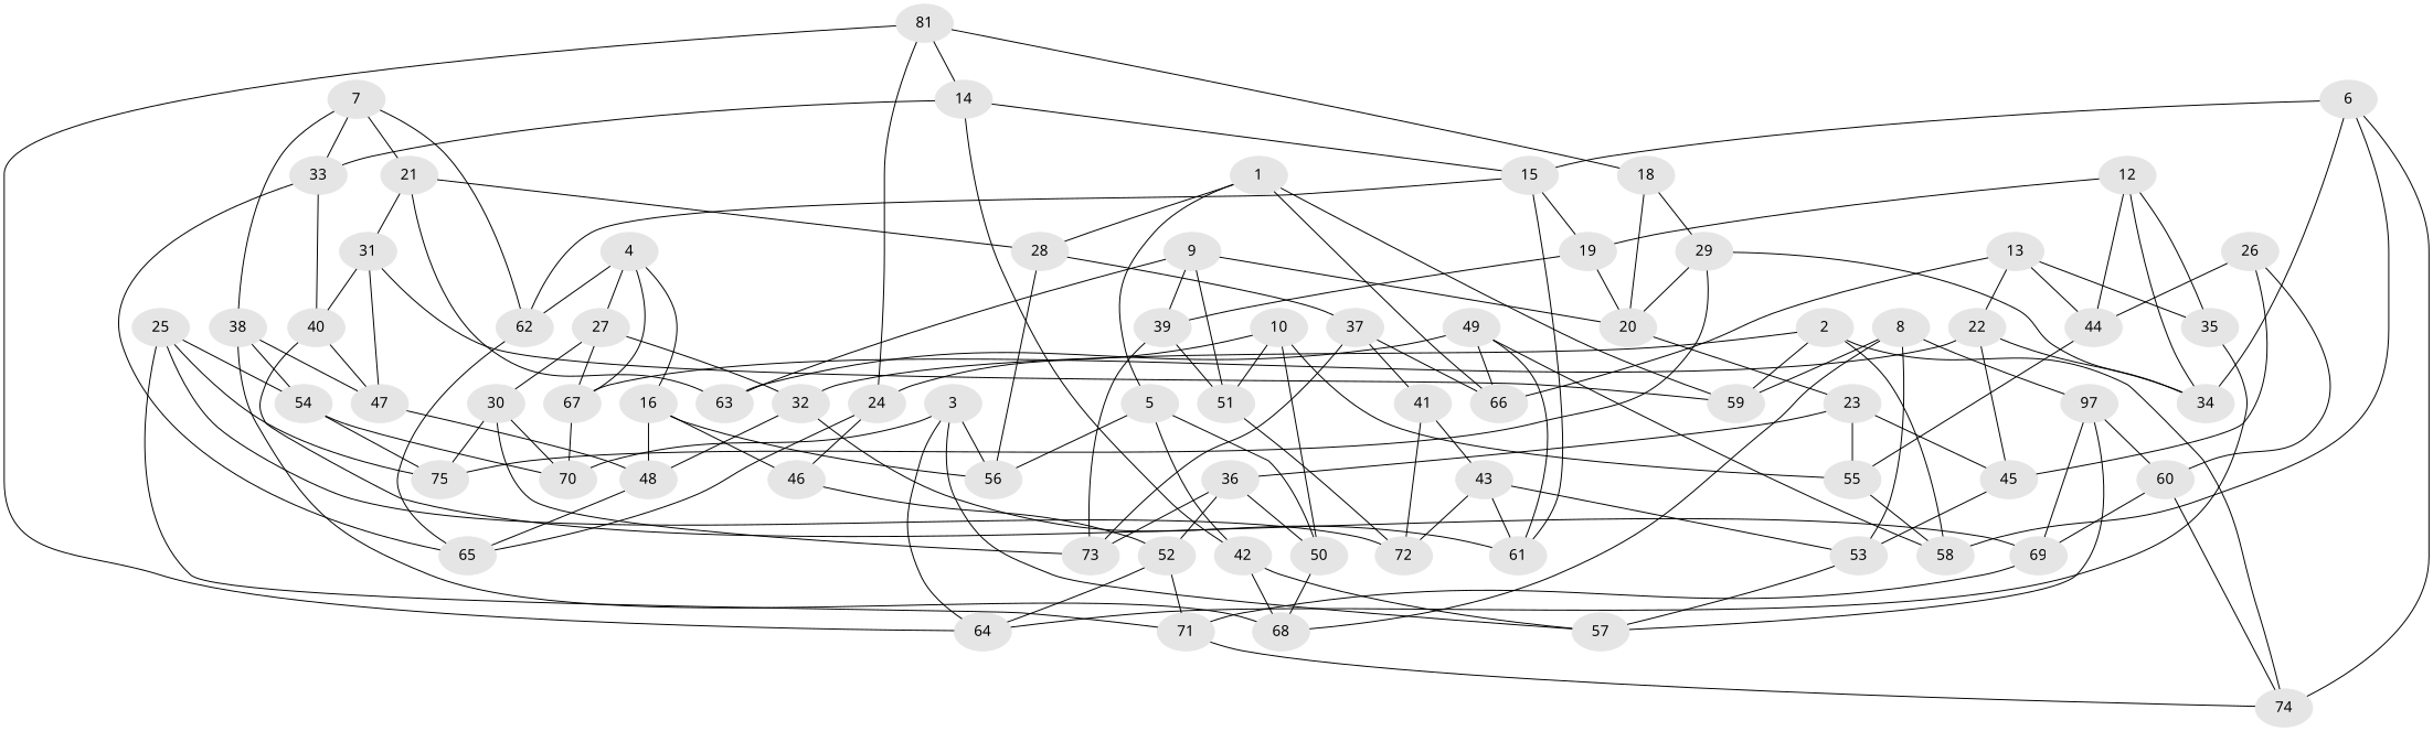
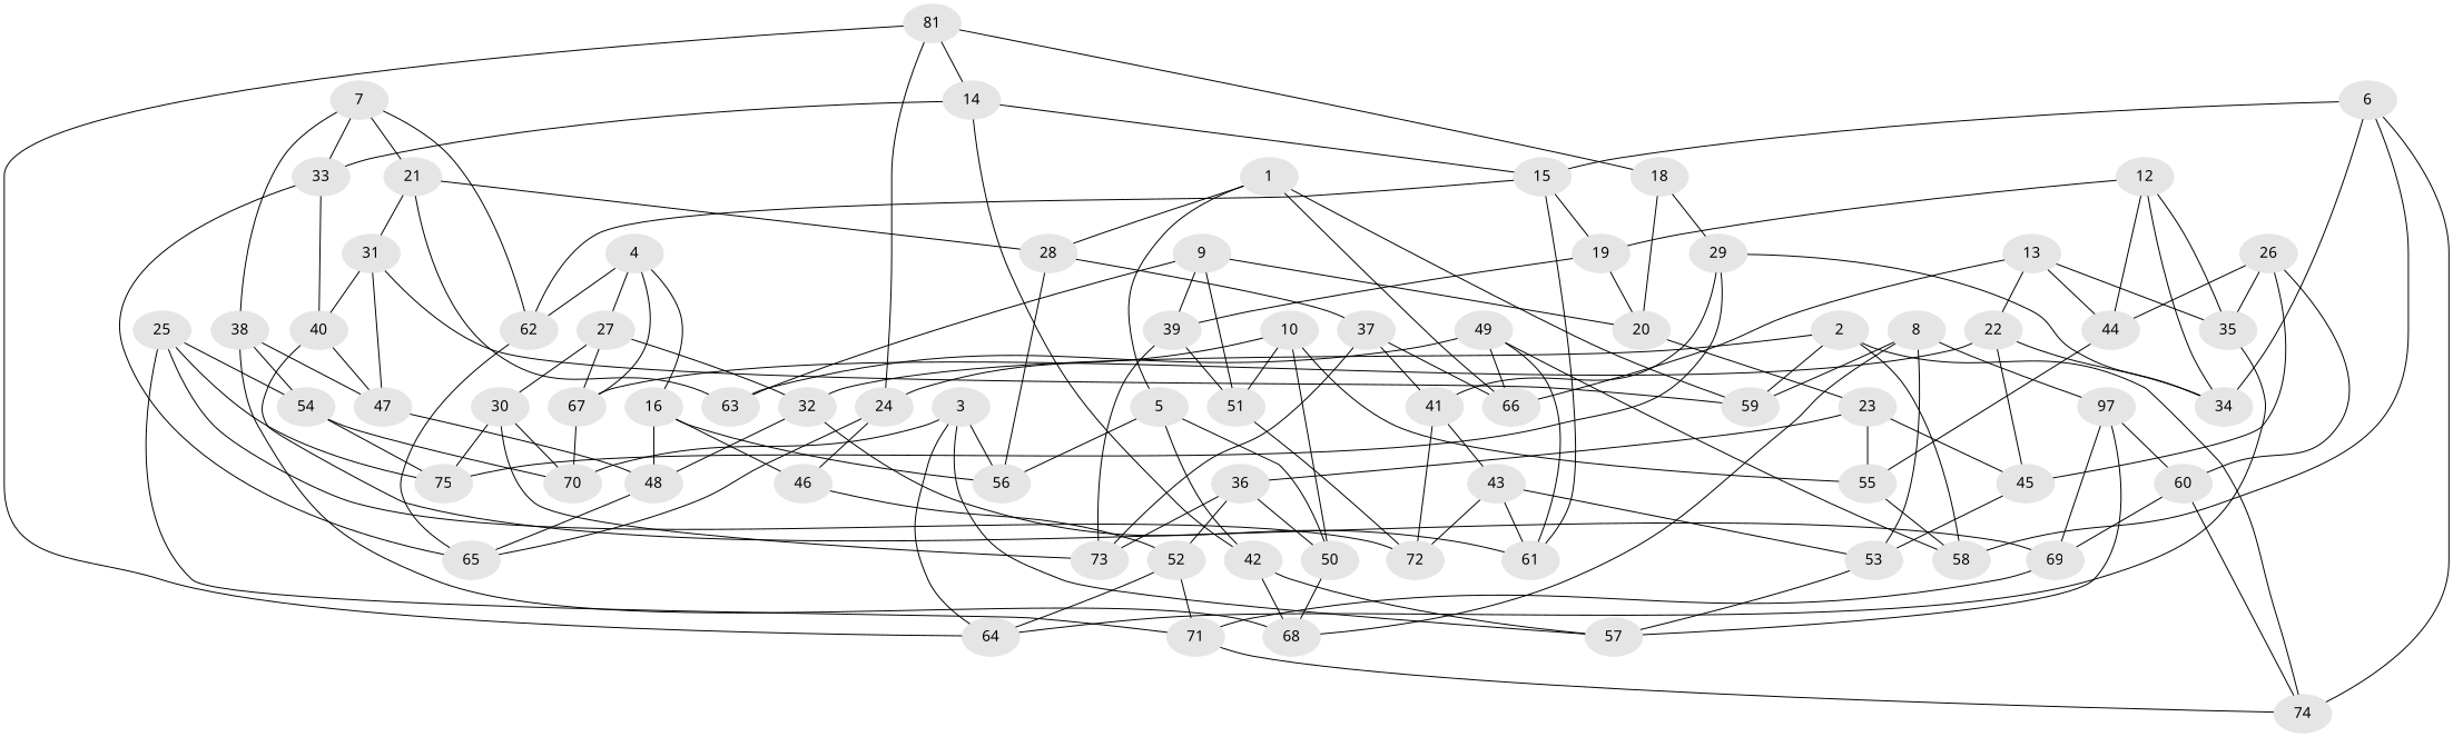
  graph {
    fontname="Noto Sans"
    node [color=gray90 fontname="Noto Sans" style=filled]
    edge [fontname="Noto Sans"]
    1
    5
    28
    59
    66
    56
    42
    50
    37
    2
    32
    58
    74
    48
    61
    3
    57
    64
    70
    4
    16
    27
    62
    67
    46
    30
    65
    68
    6
    15
    34
    19
    7
    21
    33
    38
    63
    31
    40
    54
    47
    8
    n43 [label=97]
    53
    60
    69
    9
    20
    39
    51
    23
    73
    72
    10
    24
    55
    n57 [label=81]
    14
    18
    29
    12
    35
    44
    13
    22
    45
    52
    71
    75
    41
    36
    25
    26
    43
    49
    1 -- 5
    1 -- 28
    1 -- 59
    1 -- 66
    5 -- 56
    5 -- 42
    5 -- 50
    28 -- 56
    28 -- 37
    42 -- 57
    42 -- 68
    50 -- 68
    37 -- 66
    37 -- 73
    37 -- 41
    2 -- 59
    2 -- 32
    2 -- 58
    2 -- 74
    32 -- 48
    32 -- 61
    48 -- 65
    3 -- 56
    3 -- 57
    3 -- 64
    3 -- 70
    4 -- 16
    4 -- 27
    4 -- 62
    4 -- 67
    16 -- 56
    16 -- 48
    16 -- 46
    27 -- 32
    27 -- 67
    27 -- 30
    62 -- 65
    67 -- 70
    46 -- 52
    30 -- 70
    30 -- 73
    30 -- 75
    6 -- 58
    6 -- 74
    6 -- 15
    6 -- 34
    15 -- 61
    15 -- 62
    15 -- 19
    19 -- 20
    19 -- 39
    7 -- 62
    7 -- 21
    7 -- 33
    7 -- 38
    21 -- 28
    21 -- 63
    21 -- 31
    33 -- 65
    33 -- 40
    38 -- 68
    38 -- 54
    38 -- 47
    31 -- 59
    31 -- 40
    31 -- 47
    40 -- 47
    40 -- 69
    54 -- 70
    54 -- 75
    47 -- 48
    8 -- 59
    8 -- 68
    8 -- n43
    8 -- 53
    n43 -- 57
    n43 -- 60
    n43 -- 69
    53 -- 57
    60 -- 74
    60 -- 69
    69 -- 71
    9 -- 63
    9 -- 20
    9 -- 39
    9 -- 51
    20 -- 23
    39 -- 51
    39 -- 73
    51 -- 72
    23 -- 55
    23 -- 45
    23 -- 36
    10 -- 50
    10 -- 51
    10 -- 24
    10 -- 55
    24 -- 46
    24 -- 65
    55 -- 58
    n57 -- 64
    n57 -- 24
    n57 -- 14
    n57 -- 18
    14 -- 42
    14 -- 15
    14 -- 33
    18 -- 20
    18 -- 29
    29 -- 34
    29 -- 75
-   29 -- 20
+   29 -- 41
    12 -- 34
    12 -- 19
    12 -- 35
    12 -- 44
    35 -- 64
    44 -- 55
    13 -- 66
    13 -- 35
    13 -- 44
    13 -- 22
    22 -- 67
    22 -- 34
    22 -- 45
    45 -- 53
    52 -- 64
    52 -- 71
    71 -- 74
    41 -- 72
    41 -- 43
    36 -- 50
    36 -- 73
    36 -- 52
    25 -- 54
    25 -- 72
    25 -- 71
    25 -- 75
    26 -- 60
+   26 -- 35
    26 -- 44
    26 -- 45
    43 -- 61
    43 -- 53
    43 -- 72
    49 -- 66
    49 -- 58
    49 -- 61
    49 -- 63
  }
